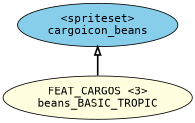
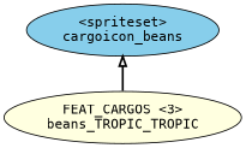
  digraph {
    rankdir=BT
    fontname="DejaVu Sans Mono"
    node [style=filled fontname="DejaVu Sans Mono"]
    n1 [fillcolor=skyblue label="<spriteset>\ncargoicon_beans"]
-   n2 [fillcolor=lightyellow label="FEAT_CARGOS <3>\nbeans_BASIC_TROPIC"]
+   n2 [fillcolor=lightyellow label="FEAT_CARGOS <3>\nbeans_TROPIC_TROPIC"]
    n2 -> n1 [style=bold arrowhead=onormal fontname="DejaVu Sans Mono"]
  }
